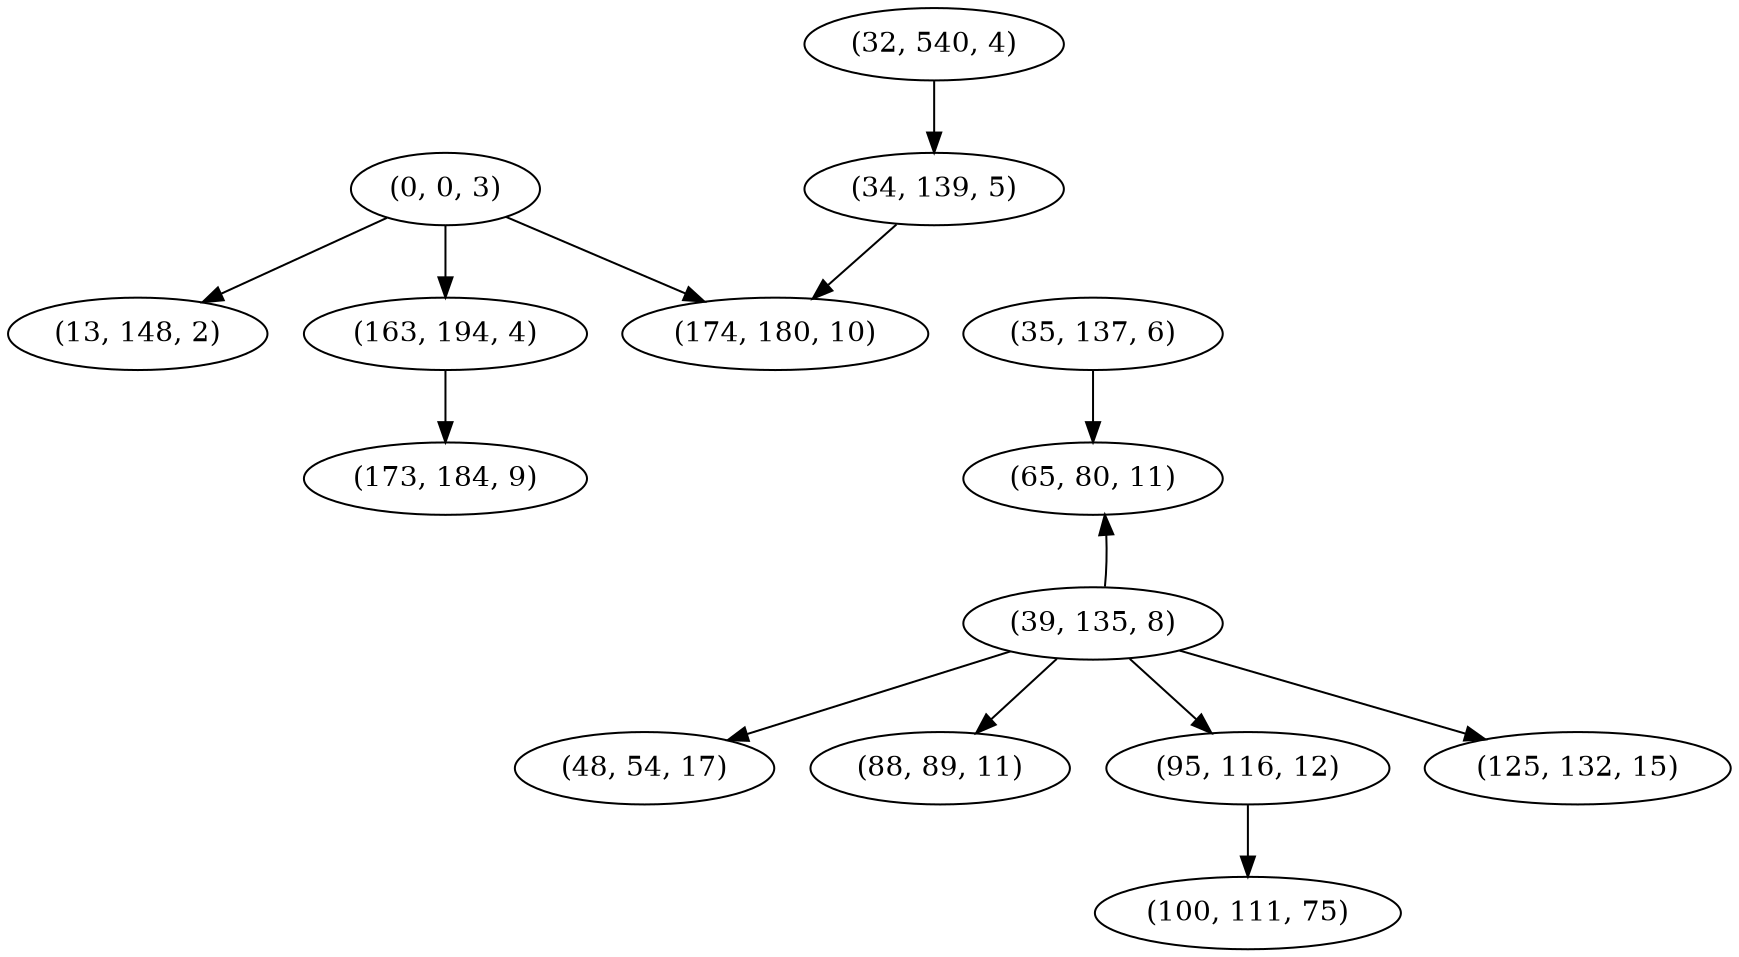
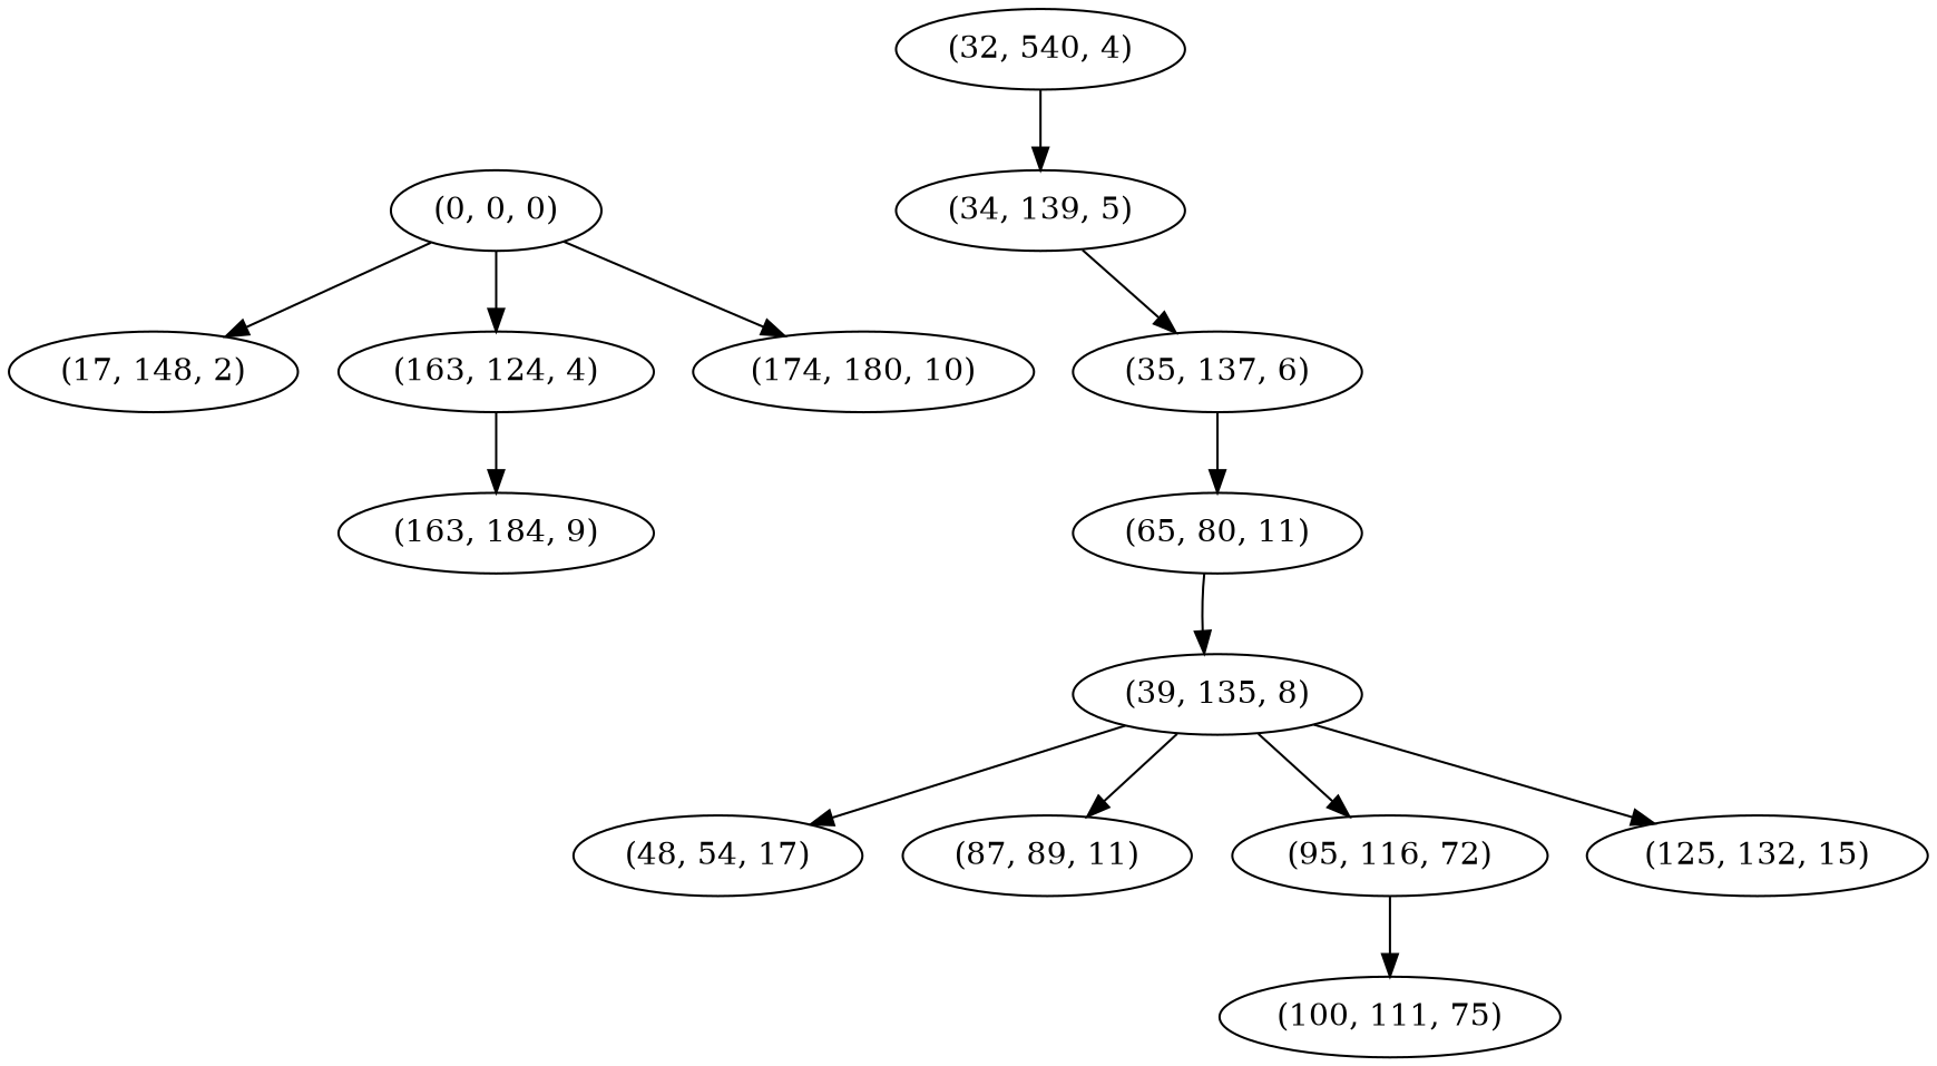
  digraph {
-   "(0, 0, 0)" [label="(0, 0, 3)"]
-   "(17, 148, 2)" [label="(13, 148, 2)"]
-   "(163, 194, 4)"
+   "(0, 0, 0)"
+   "(17, 148, 2)"
+   "(163, 194, 4)" [label="(163, 124, 4)"]
    "(174, 180, 10)"
-   "(173, 184, 9)"
+   "(173, 184, 9)" [label="(163, 184, 9)"]
    n6 [label="(32, 540, 4)"]
    "(34, 139, 5)"
    "(35, 137, 6)"
    "(65, 80, 11)"
    n10 [label="(48, 54, 17)"]
    "(39, 135, 8)"
-   "(87, 89, 11)" [label="(88, 89, 11)"]
-   "(95, 116, 12)"
+   "(87, 89, 11)"
+   "(95, 116, 12)" [label="(95, 116, 72)"]
    n14 [label="(125, 132, 15)"]
    n15 [label="(100, 111, 75)"]
    "(0, 0, 0)" -> "(17, 148, 2)"
    "(0, 0, 0)" -> "(163, 194, 4)"
    "(0, 0, 0)" -> "(174, 180, 10)"
    "(163, 194, 4)" -> "(173, 184, 9)"
    n6 -> "(34, 139, 5)"
-   "(34, 139, 5)" -> "(174, 180, 10)"
+   "(34, 139, 5)" -> "(35, 137, 6)"
    "(35, 137, 6)" -> "(65, 80, 11)"
-   "(39, 135, 8)" -> "(65, 80, 11)"
+   "(65, 80, 11)" -> "(39, 135, 8)"
    "(39, 135, 8)" -> n10
    "(39, 135, 8)" -> "(87, 89, 11)"
    "(39, 135, 8)" -> "(95, 116, 12)"
    "(39, 135, 8)" -> n14
    "(95, 116, 12)" -> n15
  }
